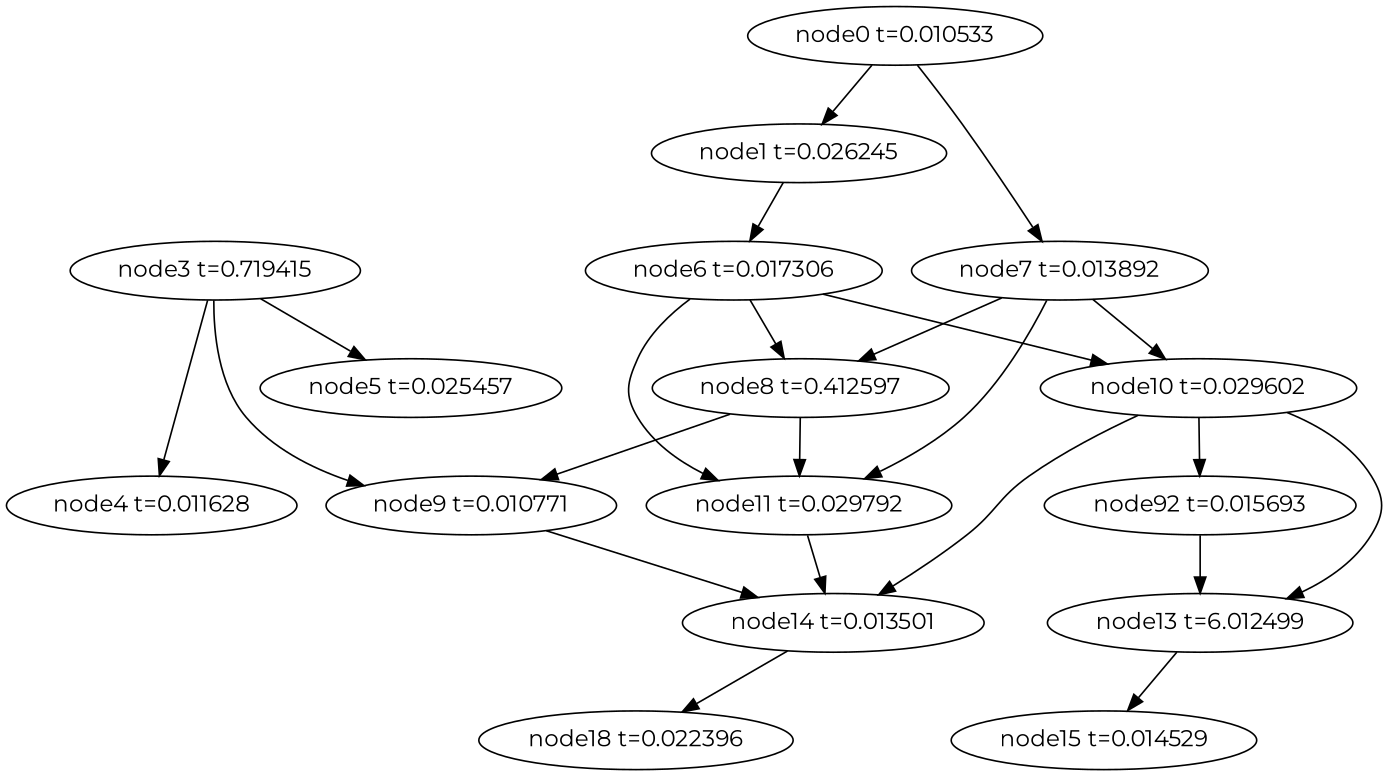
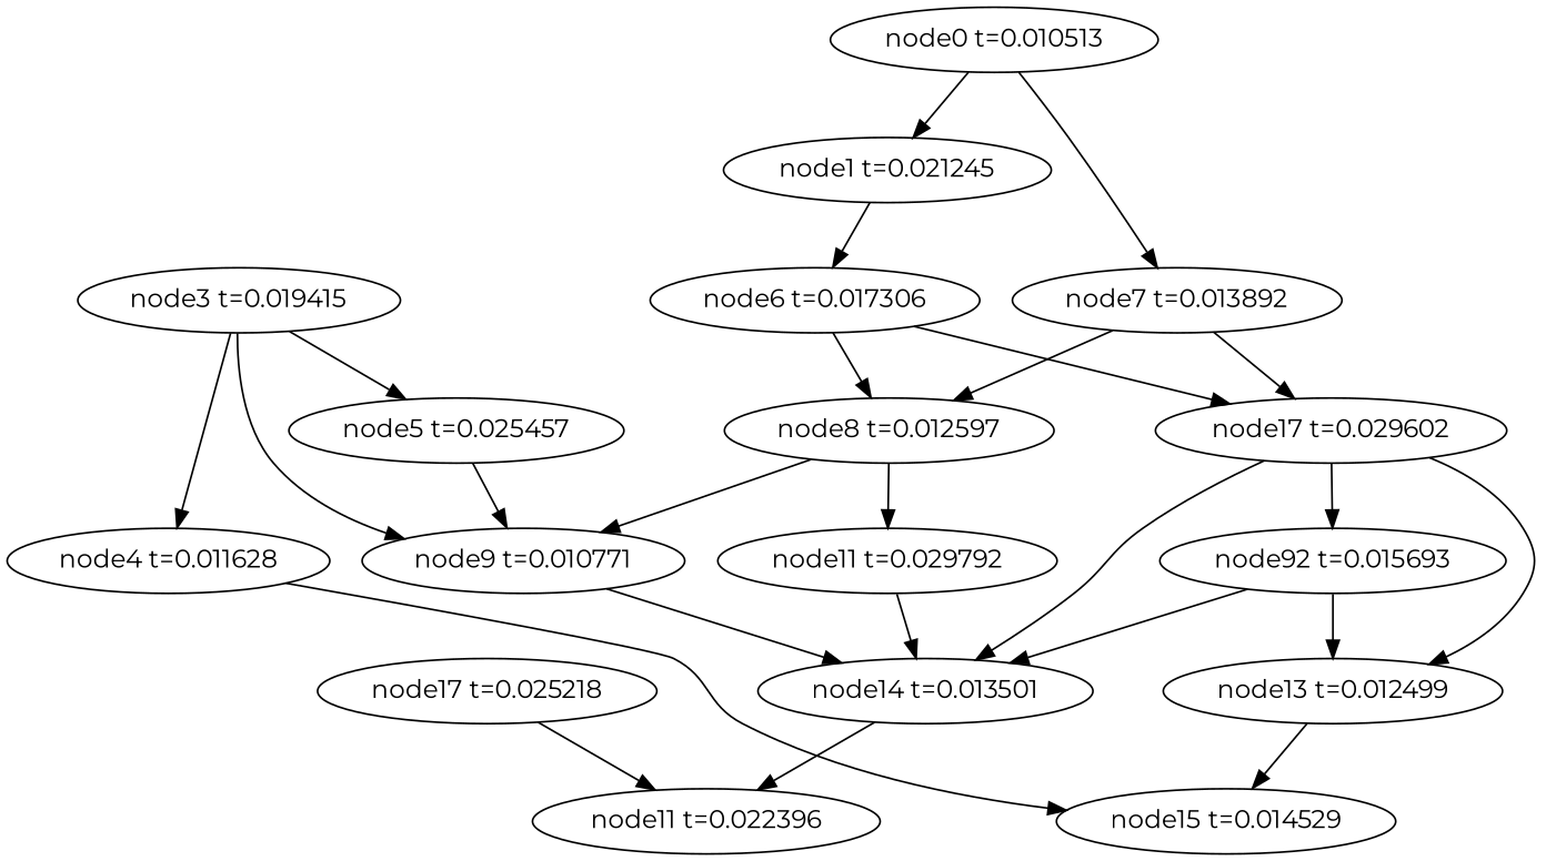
  digraph {
    fontname=Montserrat
    node [fontname=Montserrat]
    edge [fontname=Montserrat]
-   n1 [label="node18 t=0.022396"]
+   n1 [label="node11 t=0.022396"]
+   n2 [label="node17 t=0.025218"]
    n3 [label="node15 t=0.014529"]
    n4 [label="node14 t=0.013501"]
-   n5 [label="node13 t=6.012499"]
+   n5 [label="node13 t=0.012499"]
    n6 [label="node92 t=0.015693"]
    n7 [label="node11 t=0.029792"]
-   n8 [label="node10 t=0.029602"]
+   n8 [label="node17 t=0.029602"]
    n9 [label="node9 t=0.010771"]
-   n10 [label="node8 t=0.412597"]
+   n10 [label="node8 t=0.012597"]
    n11 [label="node7 t=0.013892"]
    n12 [label="node6 t=0.017306"]
    n13 [label="node5 t=0.025457"]
    n14 [label="node4 t=0.011628"]
-   n15 [label="node3 t=0.719415"]
-   n16 [label="node1 t=0.026245"]
-   n17 [label="node0 t=0.010533"]
+   n15 [label="node3 t=0.019415"]
+   n16 [label="node1 t=0.021245"]
+   n17 [label="node0 t=0.010513"]
+   n2 -> n1
    n4 -> n1
    n5 -> n3
+   n6 -> n4
    n6 -> n5
    n7 -> n4
    n8 -> n4
    n8 -> n5
    n8 -> n6
    n9 -> n4
    n10 -> n7
    n10 -> n9
-   n11 -> n7
    n11 -> n8
    n11 -> n10
-   n12 -> n7
    n12 -> n8
    n12 -> n10
+   n13 -> n9
+   n14 -> n3
    n15 -> n9
    n15 -> n13
    n15 -> n14
    n16 -> n12
    n17 -> n11
    n17 -> n16
  }
